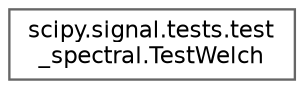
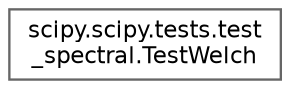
  digraph {
    rankdir=LR
-   n1 [color=grey40 fillcolor=white fontname=Helvetica fontsize=10 height=0.2 label="scipy.signal.tests.test\l_spectral.TestWelch" shape=box style=filled width=0.4]
+   n1 [color=grey40 fillcolor=white fontname=Helvetica fontsize=10 height=0.2 label="scipy.scipy.tests.test\l_spectral.TestWelch" shape=box style=filled width=0.4]
  }
